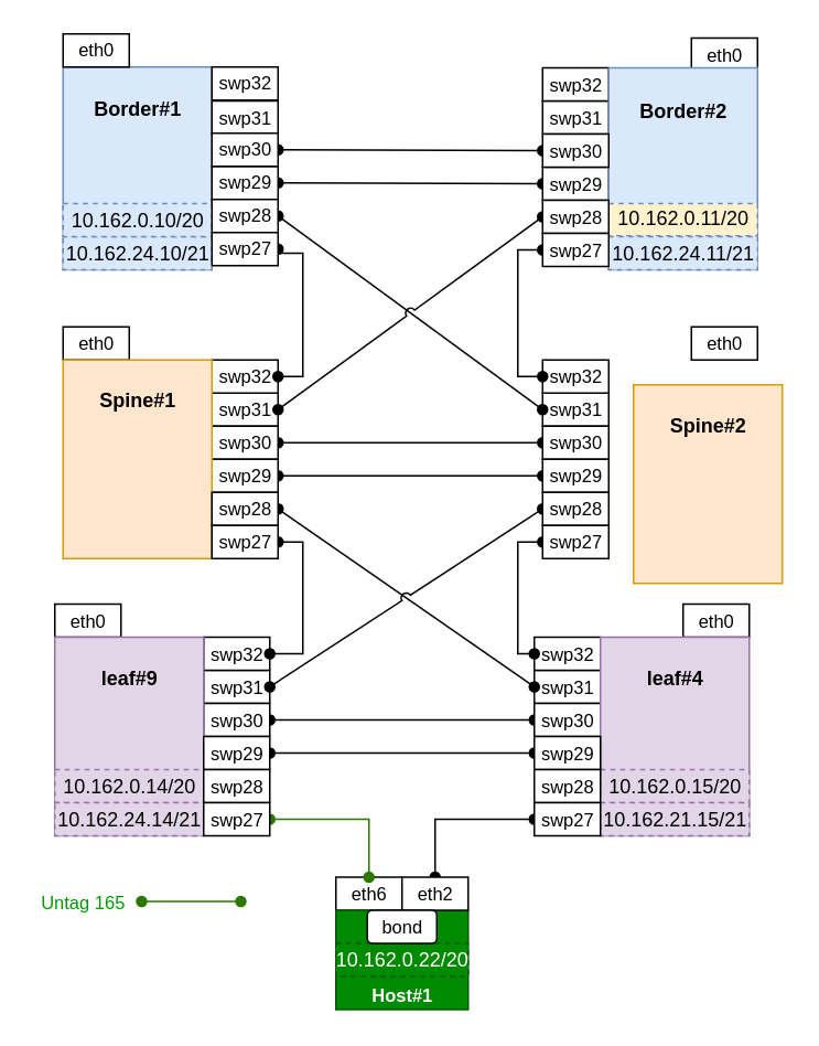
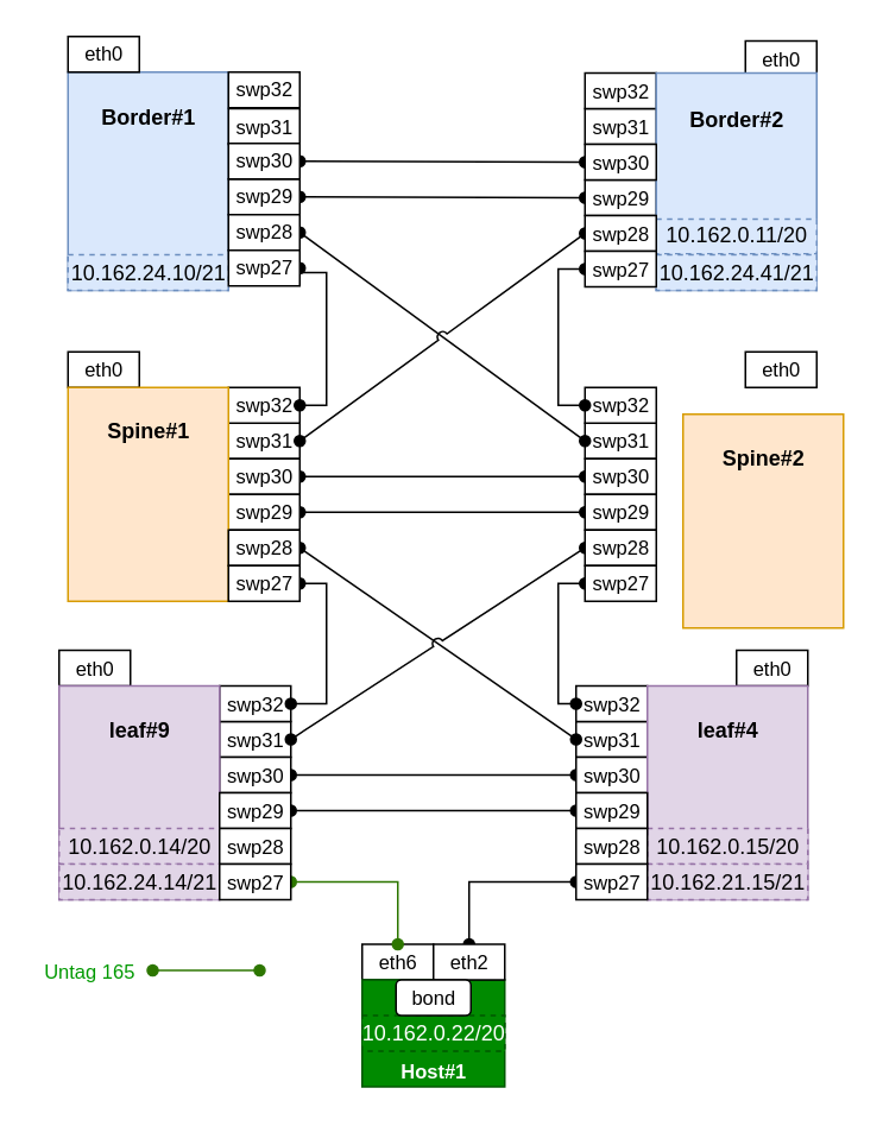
  <mxCell id="0" />
  <mxCell id="1" parent="0" />
  <mxCell id="2" value="Border#1" style="rounded=0;whiteSpace=wrap;html=1;fillColor=#dae8fc;strokeColor=#6c8ebf;labelPosition=center;verticalLabelPosition=middle;align=center;verticalAlign=middle;spacingTop=-70;fontStyle=1" parent="1" vertex="1"><mxGeometry x="37.5" y="40" width="90" height="122.5" as="geometry" /></mxCell>
  <mxCell id="3" value="eth0" style="rounded=0;whiteSpace=wrap;html=1;fontFamily=Helvetica;fontSize=11;fontColor=default;labelBackgroundColor=default;" parent="1" vertex="1"><mxGeometry x="37.5" y="20" width="40" height="20" as="geometry" /></mxCell>
  <mxCell id="4" value="eth0" style="rounded=0;whiteSpace=wrap;html=1;fontFamily=Helvetica;fontSize=11;fontColor=default;labelBackgroundColor=default;" parent="1" vertex="1"><mxGeometry x="417.5" y="22.5" width="40" height="20" as="geometry" /></mxCell>
  <mxCell id="5" style="edgeStyle=orthogonalEdgeStyle;rounded=0;jumpStyle=arc;orthogonalLoop=1;jettySize=auto;html=1;exitX=1;exitY=0.5;exitDx=0;exitDy=0;entryX=0;entryY=0.5;entryDx=0;entryDy=0;strokeColor=default;align=center;verticalAlign=middle;fontFamily=Helvetica;fontSize=11;fontColor=default;labelBackgroundColor=default;startArrow=oval;startFill=1;endArrow=oval;endFill=1;" parent="1" source="18" target="19" edge="1"><mxGeometry relative="1" as="geometry" /></mxCell>
  <mxCell id="6" value="swp32" style="rounded=0;whiteSpace=wrap;html=1;fontFamily=Helvetica;fontSize=11;fontColor=default;labelBackgroundColor=default;" parent="1" vertex="1"><mxGeometry x="127.5" y="40" width="40" height="20" as="geometry" /></mxCell>
  <mxCell id="7" value="swp31" style="rounded=0;whiteSpace=wrap;html=1;fontFamily=Helvetica;fontSize=11;fontColor=default;labelBackgroundColor=default;" parent="1" vertex="1"><mxGeometry x="327.5" y="60.5" width="40" height="20" as="geometry" /></mxCell>
  <mxCell id="8" value="swp32" style="rounded=0;whiteSpace=wrap;html=1;fontFamily=Helvetica;fontSize=11;fontColor=default;labelBackgroundColor=default;" parent="1" vertex="1"><mxGeometry x="327.5" y="40.5" width="40" height="20" as="geometry" /></mxCell>
  <mxCell id="9" style="edgeStyle=orthogonalEdgeStyle;rounded=0;jumpStyle=arc;orthogonalLoop=1;jettySize=auto;html=1;exitX=1;exitY=0.5;exitDx=0;exitDy=0;entryX=0;entryY=0.5;entryDx=0;entryDy=0;strokeColor=default;align=center;verticalAlign=middle;fontFamily=Helvetica;fontSize=11;fontColor=default;labelBackgroundColor=default;startArrow=oval;startFill=1;endArrow=oval;endFill=1;" parent="1" source="72" target="48" edge="1"><mxGeometry relative="1" as="geometry"><mxPoint x="192.5" y="72.5" as="sourcePoint" /></mxGeometry></mxCell>
  <mxCell id="10" style="edgeStyle=orthogonalEdgeStyle;rounded=0;jumpStyle=arc;orthogonalLoop=1;jettySize=auto;html=1;exitX=1;exitY=0.5;exitDx=0;exitDy=0;entryX=0;entryY=0.5;entryDx=0;entryDy=0;strokeColor=default;align=center;verticalAlign=middle;fontFamily=Helvetica;fontSize=11;fontColor=default;labelBackgroundColor=default;startArrow=oval;startFill=1;endArrow=oval;endFill=1;" parent="1" source="27" target="28" edge="1"><mxGeometry relative="1" as="geometry" /></mxCell>
  <mxCell id="11" value="swp31" style="rounded=0;whiteSpace=wrap;html=1;fontFamily=Helvetica;fontSize=11;fontColor=default;labelBackgroundColor=default;" parent="1" vertex="1"><mxGeometry x="127.5" y="237" width="40" height="20" as="geometry" /></mxCell>
  <mxCell id="12" value="swp32" style="rounded=0;whiteSpace=wrap;html=1;fontFamily=Helvetica;fontSize=11;fontColor=default;labelBackgroundColor=default;" parent="1" vertex="1"><mxGeometry x="127.5" y="217" width="40" height="20" as="geometry" /></mxCell>
  <mxCell id="13" value="swp31" style="rounded=0;whiteSpace=wrap;html=1;fontFamily=Helvetica;fontSize=11;fontColor=default;labelBackgroundColor=default;" parent="1" vertex="1"><mxGeometry x="327.5" y="237" width="40" height="20" as="geometry" /></mxCell>
  <mxCell id="14" value="swp32" style="rounded=0;whiteSpace=wrap;html=1;fontFamily=Helvetica;fontSize=11;fontColor=default;labelBackgroundColor=default;" parent="1" vertex="1"><mxGeometry x="327.5" y="217" width="40" height="20" as="geometry" /></mxCell>
  <mxCell id="15" style="edgeStyle=orthogonalEdgeStyle;rounded=0;jumpStyle=arc;orthogonalLoop=1;jettySize=auto;html=1;exitX=1;exitY=0.5;exitDx=0;exitDy=0;entryX=0;entryY=0.5;entryDx=0;entryDy=0;strokeColor=default;align=center;verticalAlign=middle;fontFamily=Helvetica;fontSize=11;fontColor=default;labelBackgroundColor=default;startArrow=oval;startFill=1;endArrow=oval;endFill=1;" parent="1" source="16" target="17" edge="1"><mxGeometry relative="1" as="geometry" /></mxCell>
  <mxCell id="16" value="swp30" style="rounded=0;whiteSpace=wrap;html=1;fontFamily=Helvetica;fontSize=11;fontColor=default;labelBackgroundColor=default;" parent="1" vertex="1"><mxGeometry x="127.5" y="257" width="40" height="20" as="geometry" /></mxCell>
  <mxCell id="17" value="swp30" style="rounded=0;whiteSpace=wrap;html=1;fontFamily=Helvetica;fontSize=11;fontColor=default;labelBackgroundColor=default;" parent="1" vertex="1"><mxGeometry x="327.5" y="257" width="40" height="20" as="geometry" /></mxCell>
  <mxCell id="18" value="swp29" style="rounded=0;whiteSpace=wrap;html=1;fontFamily=Helvetica;fontSize=11;fontColor=default;labelBackgroundColor=default;" parent="1" vertex="1"><mxGeometry x="127.5" y="100" width="40" height="20" as="geometry" /></mxCell>
  <mxCell id="19" value="swp29" style="rounded=0;whiteSpace=wrap;html=1;fontFamily=Helvetica;fontSize=11;fontColor=default;labelBackgroundColor=default;" parent="1" vertex="1"><mxGeometry x="327.5" y="100.5" width="40" height="20" as="geometry" /></mxCell>
  <mxCell id="20" value="eth0" style="rounded=0;whiteSpace=wrap;html=1;fontFamily=Helvetica;fontSize=11;fontColor=default;labelBackgroundColor=default;" parent="1" vertex="1"><mxGeometry x="417.5" y="197" width="40" height="20" as="geometry" /></mxCell>
  <mxCell id="21" value="eth0" style="rounded=0;whiteSpace=wrap;html=1;fontFamily=Helvetica;fontSize=11;fontColor=default;labelBackgroundColor=default;" parent="1" vertex="1"><mxGeometry x="37.5" y="197" width="40" height="20" as="geometry" /></mxCell>
  <mxCell id="22" style="edgeStyle=orthogonalEdgeStyle;rounded=0;jumpStyle=arc;orthogonalLoop=1;jettySize=auto;html=1;exitX=1;exitY=0.5;exitDx=0;exitDy=0;strokeColor=default;align=center;verticalAlign=middle;fontFamily=Helvetica;fontSize=11;fontColor=default;labelBackgroundColor=default;startArrow=oval;startFill=1;endArrow=oval;endFill=1;entryX=0;entryY=0.5;entryDx=0;entryDy=0;" parent="1" source="34" target="31" edge="1"><mxGeometry relative="1" as="geometry" /></mxCell>
  <mxCell id="23" style="edgeStyle=orthogonalEdgeStyle;rounded=0;jumpStyle=arc;orthogonalLoop=1;jettySize=auto;html=1;exitX=1;exitY=0.5;exitDx=0;exitDy=0;entryX=0;entryY=0.5;entryDx=0;entryDy=0;strokeColor=default;align=center;verticalAlign=middle;fontFamily=Helvetica;fontSize=11;fontColor=default;labelBackgroundColor=default;startArrow=oval;startFill=1;endArrow=oval;endFill=1;" parent="1" source="49" target="50" edge="1"><mxGeometry relative="1" as="geometry" /></mxCell>
  <mxCell id="24" value="swp31" style="rounded=0;whiteSpace=wrap;html=1;fontFamily=Helvetica;fontSize=11;fontColor=default;labelBackgroundColor=default;" parent="1" vertex="1"><mxGeometry x="122.5" y="404.5" width="40" height="20" as="geometry" /></mxCell>
  <mxCell id="25" value="swp32" style="rounded=0;whiteSpace=wrap;html=1;fontFamily=Helvetica;fontSize=11;fontColor=default;labelBackgroundColor=default;" parent="1" vertex="1"><mxGeometry x="122.5" y="384.5" width="40" height="20" as="geometry" /></mxCell>
  <mxCell id="26" value="eth0" style="rounded=0;whiteSpace=wrap;html=1;fontFamily=Helvetica;fontSize=11;fontColor=default;labelBackgroundColor=default;" parent="1" vertex="1"><mxGeometry x="32.5" y="364.5" width="40" height="20" as="geometry" /></mxCell>
  <mxCell id="27" value="swp29" style="rounded=0;whiteSpace=wrap;html=1;fontFamily=Helvetica;fontSize=11;fontColor=default;labelBackgroundColor=default;" parent="1" vertex="1"><mxGeometry x="127.5" y="277" width="40" height="20" as="geometry" /></mxCell>
  <mxCell id="28" value="swp29" style="rounded=0;whiteSpace=wrap;html=1;fontFamily=Helvetica;fontSize=11;fontColor=default;labelBackgroundColor=default;" parent="1" vertex="1"><mxGeometry x="327.5" y="277" width="40" height="20" as="geometry" /></mxCell>
  <mxCell id="29" value="swp31" style="rounded=0;whiteSpace=wrap;html=1;fontFamily=Helvetica;fontSize=11;fontColor=default;labelBackgroundColor=default;" parent="1" vertex="1"><mxGeometry x="322.5" y="404.5" width="40" height="20" as="geometry" /></mxCell>
  <mxCell id="30" value="swp32" style="rounded=0;whiteSpace=wrap;html=1;fontFamily=Helvetica;fontSize=11;fontColor=default;labelBackgroundColor=default;" parent="1" vertex="1"><mxGeometry x="322.5" y="384.5" width="40" height="20" as="geometry" /></mxCell>
  <mxCell id="31" value="swp30" style="rounded=0;whiteSpace=wrap;html=1;fontFamily=Helvetica;fontSize=11;fontColor=default;labelBackgroundColor=default;" parent="1" vertex="1"><mxGeometry x="322.5" y="424.5" width="40" height="20" as="geometry" /></mxCell>
  <mxCell id="32" value="eth0" style="rounded=0;whiteSpace=wrap;html=1;fontFamily=Helvetica;fontSize=11;fontColor=default;labelBackgroundColor=default;" parent="1" vertex="1"><mxGeometry x="412.5" y="364.5" width="40" height="20" as="geometry" /></mxCell>
  <mxCell id="33" value="eth6" style="rounded=0;whiteSpace=wrap;html=1;fontFamily=Helvetica;fontSize=11;fontColor=default;labelBackgroundColor=default;" parent="1" vertex="1"><mxGeometry x="202.5" y="529.5" width="40" height="20" as="geometry" /></mxCell>
  <mxCell id="34" value="swp30" style="rounded=0;whiteSpace=wrap;html=1;fontFamily=Helvetica;fontSize=11;fontColor=default;labelBackgroundColor=default;" parent="1" vertex="1"><mxGeometry x="122.5" y="424.5" width="40" height="20" as="geometry" /></mxCell>
  <mxCell id="35" value="10.162.24.10/21" style="rounded=0;whiteSpace=wrap;html=1;dashed=1;fillColor=#dae8fc;strokeColor=#6c8ebf;" parent="1" vertex="1"><mxGeometry x="37.5" y="142.5" width="90" height="20" as="geometry" /></mxCell>
- <mxCell id="36" value="10.162.0.10/20" style="rounded=0;whiteSpace=wrap;html=1;dashed=1;fillColor=#dae8fc;strokeColor=#6c8ebf;" parent="1" vertex="1"><mxGeometry x="37.5" y="122.5" width="90" height="20" as="geometry" /></mxCell>
  <mxCell id="37" value="Border#2" style="rounded=0;whiteSpace=wrap;html=1;fillColor=#dae8fc;strokeColor=#6c8ebf;labelPosition=center;verticalLabelPosition=middle;align=center;verticalAlign=middle;spacingTop=-70;fontStyle=1" parent="1" vertex="1"><mxGeometry x="367.5" y="40.5" width="90" height="122" as="geometry" /></mxCell>
- <mxCell id="38" value="10.162.0.11/20" style="rounded=0;whiteSpace=wrap;html=1;dashed=1;fillColor=#fff2cc;strokeColor=#6c8ebf;" parent="1" vertex="1"><mxGeometry x="367.5" y="122.5" width="90" height="19.5" as="geometry" /></mxCell>
- <mxCell id="39" value="10.162.24.11/21" style="rounded=0;whiteSpace=wrap;html=1;dashed=1;fillColor=#dae8fc;strokeColor=#6c8ebf;" parent="1" vertex="1"><mxGeometry x="367.5" y="142.5" width="90" height="20" as="geometry" /></mxCell>
+ <mxCell id="38" value="10.162.0.11/20" style="rounded=0;whiteSpace=wrap;html=1;dashed=1;fillColor=#dae8fc;strokeColor=#6c8ebf;" parent="1" vertex="1"><mxGeometry x="367.5" y="122.5" width="90" height="19.5" as="geometry" /></mxCell>
+ <mxCell id="39" value="10.162.24.41/21" style="rounded=0;whiteSpace=wrap;html=1;dashed=1;fillColor=#dae8fc;strokeColor=#6c8ebf;" parent="1" vertex="1"><mxGeometry x="367.5" y="142.5" width="90" height="20" as="geometry" /></mxCell>
  <mxCell id="40" value="Spine#1" style="rounded=0;whiteSpace=wrap;html=1;fillColor=#ffe6cc;strokeColor=#d79b00;labelPosition=center;verticalLabelPosition=middle;align=center;verticalAlign=middle;spacingTop=-70;fontStyle=1" parent="1" vertex="1"><mxGeometry x="37.5" y="217" width="90" height="120" as="geometry" /></mxCell>
  <mxCell id="41" value="Spine#2" style="rounded=0;whiteSpace=wrap;html=1;fillColor=#ffe6cc;strokeColor=#d79b00;labelPosition=center;verticalLabelPosition=middle;align=center;verticalAlign=middle;spacingTop=-70;fontStyle=1" parent="1" vertex="1"><mxGeometry x="382.5" y="232" width="90" height="120" as="geometry" /></mxCell>
  <mxCell id="42" value="leaf#4" style="rounded=0;whiteSpace=wrap;html=1;fillColor=#e1d5e7;strokeColor=#9673a6;labelPosition=center;verticalLabelPosition=middle;align=center;verticalAlign=middle;spacingTop=-70;fontStyle=1" parent="1" vertex="1"><mxGeometry x="362.5" y="384.5" width="90" height="120" as="geometry" /></mxCell>
  <mxCell id="43" value="leaf#9" style="rounded=0;whiteSpace=wrap;html=1;fillColor=#e1d5e7;strokeColor=#9673a6;labelPosition=center;verticalLabelPosition=middle;align=center;verticalAlign=middle;spacingTop=-70;fontStyle=1" parent="1" vertex="1"><mxGeometry x="32.5" y="384.5" width="90" height="120" as="geometry" /></mxCell>
  <mxCell id="44" value="10.162.0.15/20" style="rounded=0;whiteSpace=wrap;html=1;dashed=1;fillColor=#e1d5e7;strokeColor=#9673a6;" parent="1" vertex="1"><mxGeometry x="362.5" y="464.5" width="90" height="20" as="geometry" /></mxCell>
  <mxCell id="45" value="10.162.21.15/21" style="rounded=0;whiteSpace=wrap;html=1;dashed=1;fillColor=#e1d5e7;strokeColor=#9673a6;" parent="1" vertex="1"><mxGeometry x="362.5" y="484.5" width="90" height="20" as="geometry" /></mxCell>
  <mxCell id="46" value="10.162.0.14/20" style="rounded=0;whiteSpace=wrap;html=1;dashed=1;fillColor=#e1d5e7;strokeColor=#9673a6;" parent="1" vertex="1"><mxGeometry x="32.5" y="464.5" width="90" height="20" as="geometry" /></mxCell>
  <mxCell id="47" value="10.162.24.14/21" style="rounded=0;whiteSpace=wrap;html=1;dashed=1;fillColor=#e1d5e7;strokeColor=#9673a6;" parent="1" vertex="1"><mxGeometry x="32.5" y="484.5" width="90" height="20" as="geometry" /></mxCell>
  <mxCell id="48" value="swp30" style="rounded=0;whiteSpace=wrap;html=1;fontFamily=Helvetica;fontSize=11;fontColor=default;labelBackgroundColor=default;" parent="1" vertex="1"><mxGeometry x="327.5" y="80.5" width="40" height="20" as="geometry" /></mxCell>
  <mxCell id="49" value="swp29" style="rounded=0;whiteSpace=wrap;html=1;fontFamily=Helvetica;fontSize=11;fontColor=default;labelBackgroundColor=default;" parent="1" vertex="1"><mxGeometry x="122.5" y="444.5" width="40" height="20" as="geometry" /></mxCell>
  <mxCell id="50" value="swp29" style="rounded=0;whiteSpace=wrap;html=1;fontFamily=Helvetica;fontSize=11;fontColor=default;labelBackgroundColor=default;" parent="1" vertex="1"><mxGeometry x="322.5" y="444.5" width="40" height="20" as="geometry" /></mxCell>
  <mxCell id="51" style="rounded=0;jumpStyle=arc;orthogonalLoop=1;jettySize=auto;html=1;exitX=1;exitY=0.5;exitDx=0;exitDy=0;entryX=0;entryY=0.5;entryDx=0;entryDy=0;strokeColor=default;align=center;verticalAlign=middle;fontFamily=Helvetica;fontSize=11;fontColor=default;labelBackgroundColor=default;startArrow=oval;startFill=1;endArrow=oval;endFill=1;" parent="1" source="52" target="29" edge="1"><mxGeometry relative="1" as="geometry" /></mxCell>
  <mxCell id="52" value="swp28" style="rounded=0;whiteSpace=wrap;html=1;fontFamily=Helvetica;fontSize=11;fontColor=default;labelBackgroundColor=default;" parent="1" vertex="1"><mxGeometry x="127.5" y="297" width="40" height="20" as="geometry" /></mxCell>
  <mxCell id="53" style="edgeStyle=orthogonalEdgeStyle;rounded=0;jumpStyle=arc;orthogonalLoop=1;jettySize=auto;html=1;exitX=1;exitY=0.5;exitDx=0;exitDy=0;entryX=1;entryY=0.5;entryDx=0;entryDy=0;strokeColor=default;align=center;verticalAlign=middle;fontFamily=Helvetica;fontSize=11;fontColor=default;labelBackgroundColor=default;startArrow=oval;startFill=1;endArrow=oval;endFill=1;" parent="1" source="54" target="25" edge="1"><mxGeometry relative="1" as="geometry"><Array as="points"><mxPoint x="182.5" y="327.5" /><mxPoint x="182.5" y="394.5" /></Array></mxGeometry></mxCell>
  <mxCell id="54" value="swp27" style="rounded=0;whiteSpace=wrap;html=1;fontFamily=Helvetica;fontSize=11;fontColor=default;labelBackgroundColor=default;" parent="1" vertex="1"><mxGeometry x="127.5" y="317" width="40" height="20" as="geometry" /></mxCell>
  <mxCell id="55" style="rounded=0;jumpStyle=arc;orthogonalLoop=1;jettySize=auto;html=1;exitX=0;exitY=0.5;exitDx=0;exitDy=0;entryX=1;entryY=0.5;entryDx=0;entryDy=0;strokeColor=default;align=center;verticalAlign=middle;fontFamily=Helvetica;fontSize=11;fontColor=default;labelBackgroundColor=default;startArrow=oval;startFill=1;endArrow=oval;endFill=1;" parent="1" source="56" target="24" edge="1"><mxGeometry relative="1" as="geometry" /></mxCell>
  <mxCell id="56" value="swp28" style="rounded=0;whiteSpace=wrap;html=1;fontFamily=Helvetica;fontSize=11;fontColor=default;labelBackgroundColor=default;" parent="1" vertex="1"><mxGeometry x="327.5" y="297" width="40" height="20" as="geometry" /></mxCell>
  <mxCell id="57" style="edgeStyle=orthogonalEdgeStyle;rounded=0;jumpStyle=arc;orthogonalLoop=1;jettySize=auto;html=1;exitX=0;exitY=0.5;exitDx=0;exitDy=0;entryX=0;entryY=0.5;entryDx=0;entryDy=0;strokeColor=default;align=center;verticalAlign=middle;fontFamily=Helvetica;fontSize=11;fontColor=default;labelBackgroundColor=default;startArrow=oval;startFill=1;endArrow=oval;endFill=1;" parent="1" source="58" target="30" edge="1"><mxGeometry relative="1" as="geometry"><Array as="points"><mxPoint x="312.5" y="327.5" /><mxPoint x="312.5" y="394.5" /></Array></mxGeometry></mxCell>
  <mxCell id="58" value="swp27" style="rounded=0;whiteSpace=wrap;html=1;fontFamily=Helvetica;fontSize=11;fontColor=default;labelBackgroundColor=default;" parent="1" vertex="1"><mxGeometry x="327.5" y="317" width="40" height="20" as="geometry" /></mxCell>
  <mxCell id="59" value="swp28" style="rounded=0;whiteSpace=wrap;html=1;fontFamily=Helvetica;fontSize=11;fontColor=default;labelBackgroundColor=default;" parent="1" vertex="1"><mxGeometry x="122.5" y="464.5" width="40" height="20" as="geometry" /></mxCell>
  <mxCell id="60" style="edgeStyle=orthogonalEdgeStyle;rounded=0;jumpStyle=arc;orthogonalLoop=1;jettySize=auto;html=1;exitX=1;exitY=0.5;exitDx=0;exitDy=0;entryX=0.5;entryY=0;entryDx=0;entryDy=0;strokeColor=#2D7600;align=center;verticalAlign=middle;fontFamily=Helvetica;fontSize=11;fontColor=default;labelBackgroundColor=default;startArrow=oval;startFill=1;endArrow=oval;endFill=1;fillColor=#60a917;" parent="1" source="61" target="33" edge="1"><mxGeometry relative="1" as="geometry" /></mxCell>
  <mxCell id="61" value="swp27" style="rounded=0;whiteSpace=wrap;html=1;fontFamily=Helvetica;fontSize=11;fontColor=default;labelBackgroundColor=default;" parent="1" vertex="1"><mxGeometry x="122.5" y="484.5" width="40" height="20" as="geometry" /></mxCell>
  <mxCell id="62" value="swp28" style="rounded=0;whiteSpace=wrap;html=1;fontFamily=Helvetica;fontSize=11;fontColor=default;labelBackgroundColor=default;" parent="1" vertex="1"><mxGeometry x="322.5" y="464.5" width="40" height="20" as="geometry" /></mxCell>
  <mxCell id="63" style="edgeStyle=orthogonalEdgeStyle;rounded=0;jumpStyle=arc;orthogonalLoop=1;jettySize=auto;html=1;exitX=0;exitY=0.5;exitDx=0;exitDy=0;entryX=0.5;entryY=0;entryDx=0;entryDy=0;strokeColor=default;align=center;verticalAlign=middle;fontFamily=Helvetica;fontSize=11;fontColor=default;labelBackgroundColor=default;startArrow=oval;startFill=1;endArrow=oval;endFill=1;" parent="1" source="64" target="79" edge="1"><mxGeometry relative="1" as="geometry" /></mxCell>
  <mxCell id="64" value="swp27" style="rounded=0;whiteSpace=wrap;html=1;fontFamily=Helvetica;fontSize=11;fontColor=default;labelBackgroundColor=default;" parent="1" vertex="1"><mxGeometry x="322.5" y="484.5" width="40" height="20" as="geometry" /></mxCell>
  <mxCell id="65" style="rounded=0;jumpStyle=arc;orthogonalLoop=1;jettySize=auto;html=1;exitX=1;exitY=0.5;exitDx=0;exitDy=0;entryX=0;entryY=0.5;entryDx=0;entryDy=0;strokeColor=default;align=center;verticalAlign=middle;fontFamily=Helvetica;fontSize=11;fontColor=default;labelBackgroundColor=default;startArrow=oval;startFill=1;endArrow=oval;endFill=1;" parent="1" source="66" target="13" edge="1"><mxGeometry relative="1" as="geometry" /></mxCell>
  <mxCell id="66" value="swp28" style="rounded=0;whiteSpace=wrap;html=1;fontFamily=Helvetica;fontSize=11;fontColor=default;labelBackgroundColor=default;" parent="1" vertex="1"><mxGeometry x="127.5" y="120" width="40" height="20" as="geometry" /></mxCell>
  <mxCell id="67" style="edgeStyle=orthogonalEdgeStyle;rounded=0;jumpStyle=arc;orthogonalLoop=1;jettySize=auto;html=1;exitX=1;exitY=0.5;exitDx=0;exitDy=0;entryX=1;entryY=0.5;entryDx=0;entryDy=0;strokeColor=default;align=center;verticalAlign=middle;fontFamily=Helvetica;fontSize=11;fontColor=default;labelBackgroundColor=default;startArrow=oval;startFill=1;endArrow=oval;endFill=1;" parent="1" source="68" target="12" edge="1"><mxGeometry relative="1" as="geometry"><mxPoint x="217.5" y="174.5" as="sourcePoint" /><Array as="points"><mxPoint x="167.5" y="152.5" /><mxPoint x="182.5" y="152.5" /><mxPoint x="182.5" y="227.5" /></Array></mxGeometry></mxCell>
  <mxCell id="68" value="swp27" style="rounded=0;whiteSpace=wrap;html=1;fontFamily=Helvetica;fontSize=11;fontColor=default;labelBackgroundColor=default;" parent="1" vertex="1"><mxGeometry x="127.5" y="140" width="40" height="20" as="geometry" /></mxCell>
  <mxCell id="69" style="rounded=0;jumpStyle=arc;orthogonalLoop=1;jettySize=auto;html=1;exitX=0;exitY=0.5;exitDx=0;exitDy=0;entryX=1;entryY=0.5;entryDx=0;entryDy=0;strokeColor=default;align=center;verticalAlign=middle;fontFamily=Helvetica;fontSize=11;fontColor=default;labelBackgroundColor=default;startArrow=oval;startFill=1;endArrow=oval;endFill=1;" parent="1" source="70" target="11" edge="1"><mxGeometry relative="1" as="geometry" /></mxCell>
  <mxCell id="70" value="swp28" style="rounded=0;whiteSpace=wrap;html=1;fontFamily=Helvetica;fontSize=11;fontColor=default;labelBackgroundColor=default;" parent="1" vertex="1"><mxGeometry x="327.5" y="120.5" width="40" height="20" as="geometry" /></mxCell>
  <mxCell id="71" value="swp31" style="rounded=0;whiteSpace=wrap;html=1;fontFamily=Helvetica;fontSize=11;fontColor=default;labelBackgroundColor=default;" parent="1" vertex="1"><mxGeometry x="127.5" y="60.5" width="40" height="20" as="geometry" /></mxCell>
  <mxCell id="72" value="swp30" style="rounded=0;whiteSpace=wrap;html=1;fontFamily=Helvetica;fontSize=11;fontColor=default;labelBackgroundColor=default;" parent="1" vertex="1"><mxGeometry x="127.5" y="80" width="40" height="20" as="geometry" /></mxCell>
  <mxCell id="73" style="edgeStyle=orthogonalEdgeStyle;rounded=0;jumpStyle=arc;orthogonalLoop=1;jettySize=auto;html=1;entryX=0;entryY=0.5;entryDx=0;entryDy=0;strokeColor=default;align=center;verticalAlign=middle;fontFamily=Helvetica;fontSize=11;fontColor=default;labelBackgroundColor=default;startArrow=oval;startFill=1;endArrow=oval;endFill=1;exitX=0;exitY=0.5;exitDx=0;exitDy=0;" parent="1" source="74" target="14" edge="1"><mxGeometry relative="1" as="geometry"><mxPoint x="287.5" y="174.5" as="sourcePoint" /><Array as="points"><mxPoint x="312.5" y="150.5" /><mxPoint x="312.5" y="227.5" /></Array></mxGeometry></mxCell>
  <mxCell id="74" value="swp27" style="rounded=0;whiteSpace=wrap;html=1;fontFamily=Helvetica;fontSize=11;fontColor=default;labelBackgroundColor=default;" parent="1" vertex="1"><mxGeometry x="327.5" y="140.5" width="40" height="20" as="geometry" /></mxCell>
  <mxCell id="75" value="Host#1" style="rounded=0;whiteSpace=wrap;html=1;fontFamily=Helvetica;fontSize=11;fontColor=#ffffff;labelBackgroundColor=none;fillColor=#008a00;strokeColor=#005700;spacingTop=42;fontStyle=1" parent="1" vertex="1"><mxGeometry x="202.5" y="549.5" width="80" height="60" as="geometry" /></mxCell>
  <mxCell id="76" value="10.162.0.22/20" style="rounded=0;whiteSpace=wrap;html=1;dashed=1;fillColor=#008a00;strokeColor=#005700;fontColor=#ffffff;" parent="1" vertex="1"><mxGeometry x="202.5" y="569.5" width="80" height="20" as="geometry" /></mxCell>
  <mxCell id="77" style="edgeStyle=orthogonalEdgeStyle;rounded=0;jumpStyle=arc;orthogonalLoop=1;jettySize=auto;html=1;strokeColor=#2D7600;align=center;verticalAlign=middle;fontFamily=Helvetica;fontSize=11;fontColor=default;labelBackgroundColor=default;startArrow=oval;startFill=1;endArrow=oval;endFill=1;fillColor=#60a917;" parent="1" edge="1"><mxGeometry relative="1" as="geometry"><mxPoint x="145" y="544.21" as="sourcePoint" /><mxPoint x="85" y="544.21" as="targetPoint" /></mxGeometry></mxCell>
  <mxCell id="78" value="Untag 165" style="text;html=1;align=center;verticalAlign=middle;whiteSpace=wrap;rounded=0;fontFamily=Helvetica;fontSize=11;fontColor=#009900;labelBackgroundColor=default;" parent="1" vertex="1"><mxGeometry x="20" y="529.5" width="60" height="30" as="geometry" /></mxCell>
  <mxCell id="79" value="eth2" style="rounded=0;whiteSpace=wrap;html=1;fontFamily=Helvetica;fontSize=11;fontColor=default;labelBackgroundColor=default;" parent="1" vertex="1"><mxGeometry x="242.5" y="529.5" width="40" height="20" as="geometry" /></mxCell>
  <mxCell id="80" value="bond" style="whiteSpace=wrap;html=1;fontFamily=Helvetica;fontSize=11;fontColor=default;labelBackgroundColor=default;rounded=1;" vertex="1" parent="1"><mxGeometry x="221.5" y="549.5" width="42" height="20" as="geometry" /></mxCell>
